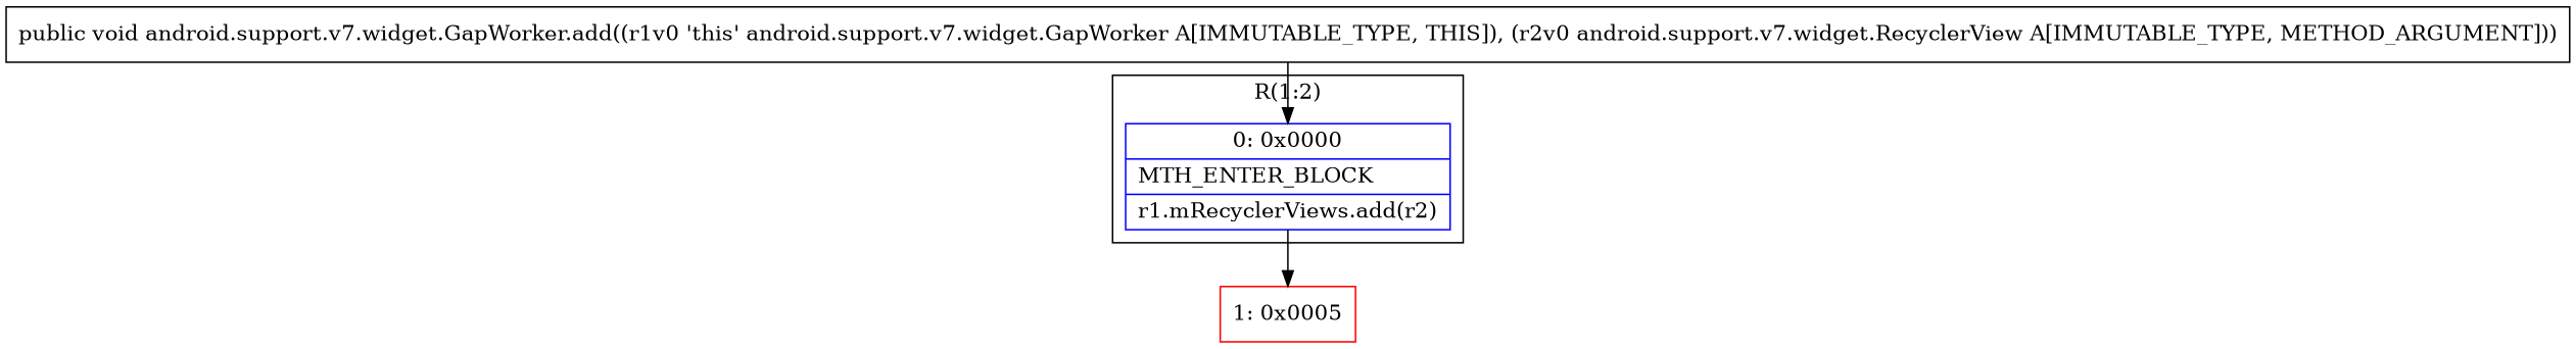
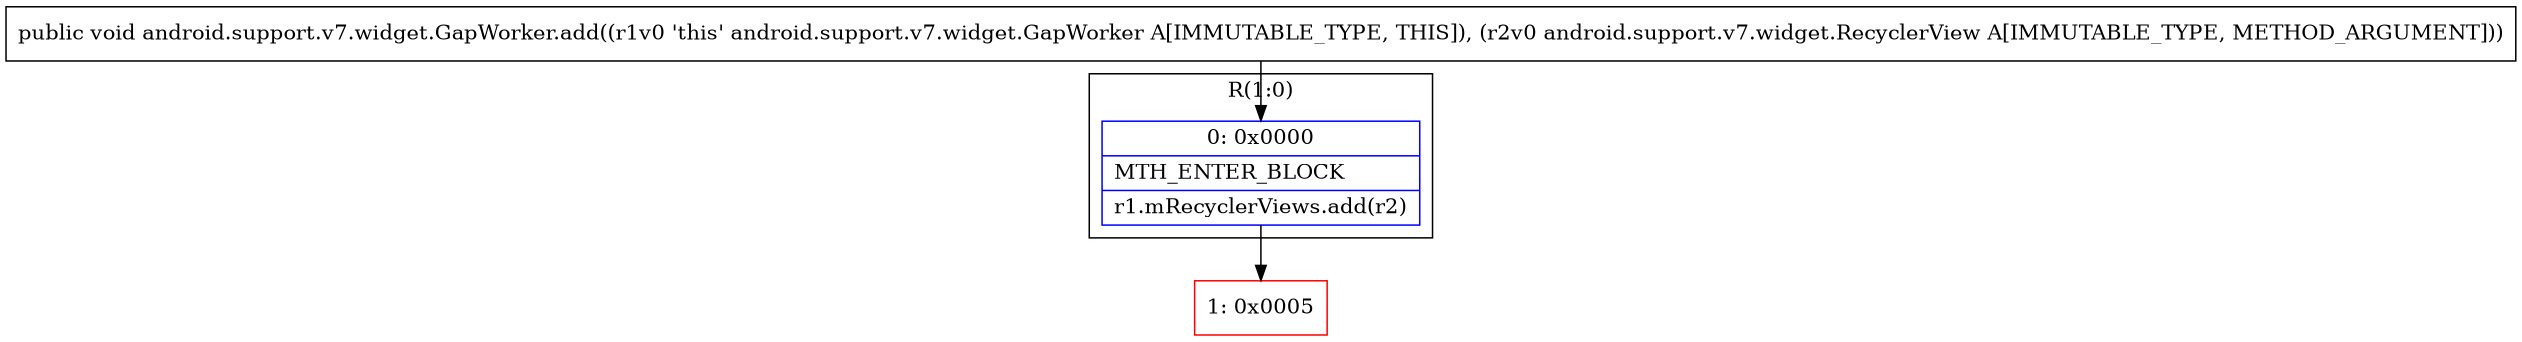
  digraph {
    node [shape=record]
    n1 [color=blue label="{0\:\ 0x0000|MTH_ENTER_BLOCK\l|r1.mRecyclerViews.add(r2)\l}"]
    n2 [color=red label="{1\:\ 0x0005}"]
    n3 [label="{public void android.support.v7.widget.GapWorker.add((r1v0 'this' android.support.v7.widget.GapWorker A[IMMUTABLE_TYPE, THIS]), (r2v0 android.support.v7.widget.RecyclerView A[IMMUTABLE_TYPE, METHOD_ARGUMENT])) }"]
    subgraph cluster_1 {
-     label="R(1:2)"
+     label="R(1:0)"
      n1
    }
    n1 -> n2
    n3 -> n1
  }
